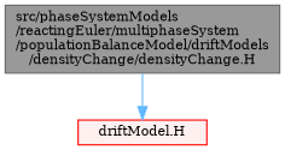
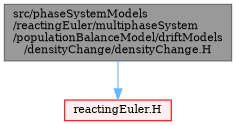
  digraph {
    fontname="DejaVu Serif"
    node [fontname="DejaVu Serif" fontsize=10 shape=box style=filled]
    n1 [color=gray40 fillcolor=grey60 fontcolor=black height=0.2 label="src/phaseSystemModels\l/reactingEuler/multiphaseSystem\l/populationBalanceModel/driftModels\l/densityChange/densityChange.H" width=0.4]
-   n2 [color=red fillcolor="#FFF0F0" height=0.2 label="driftModel.H" width=0.4]
+   n2 [color=red fillcolor="#FFF0F0" height=0.2 label="reactingEuler.H" width=0.4]
    n1 -> n2 [color=steelblue1 fontname="DejaVu Serif" fontsize=10 labelfontname=Helvetica labelfontsize=10 style=solid]
  }
